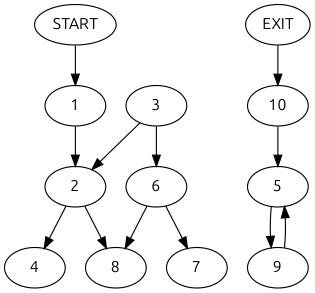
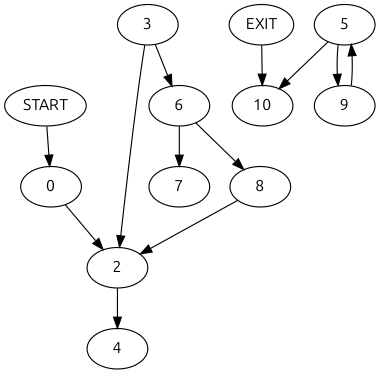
  digraph {
    fontname=Ubuntu
    node [fontname=Ubuntu]
    edge [fontname=Ubuntu]
    n1 [label=START]
-   1
+   1 [label=0]
    2
    n4 [label=EXIT]
    10
    4
    3
    6
    7
    8
    5
    9
    n1 -> 1
    1 -> 2
    2 -> 4
    n4 -> 10
    3 -> 2
    3 -> 6
    6 -> 7
    6 -> 8
-   2 -> 8
-   10 -> 5
+   8 -> 2
+   5 -> 10
    5 -> 9
    9 -> 5
  }
